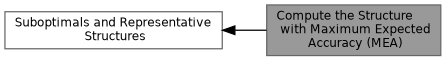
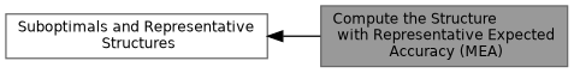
  digraph {
    rankdir=LR
    node [fontname=Helvetica fontsize=10 shape=box style=filled]
-   n1 [color=gray40 fillcolor=grey60 fontcolor=black height=0.2 label="Compute the Structure\l with Maximum Expected\l Accuracy (MEA)" width=0.4]
+   n1 [color=gray40 fillcolor=grey60 fontcolor=black height=0.2 label="Compute the Structure\l with Representative Expected\l Accuracy (MEA)" width=0.4]
    n2 [color=grey40 fillcolor=white height=0.2 label="Suboptimals and Representative\l Structures" width=0.4]
    n2 -> n1 [dir=back fontname=Helvetica fontsize=10 labelfontname=Helvetica labelfontsize=10 shape=plaintext style=solid]
  }
